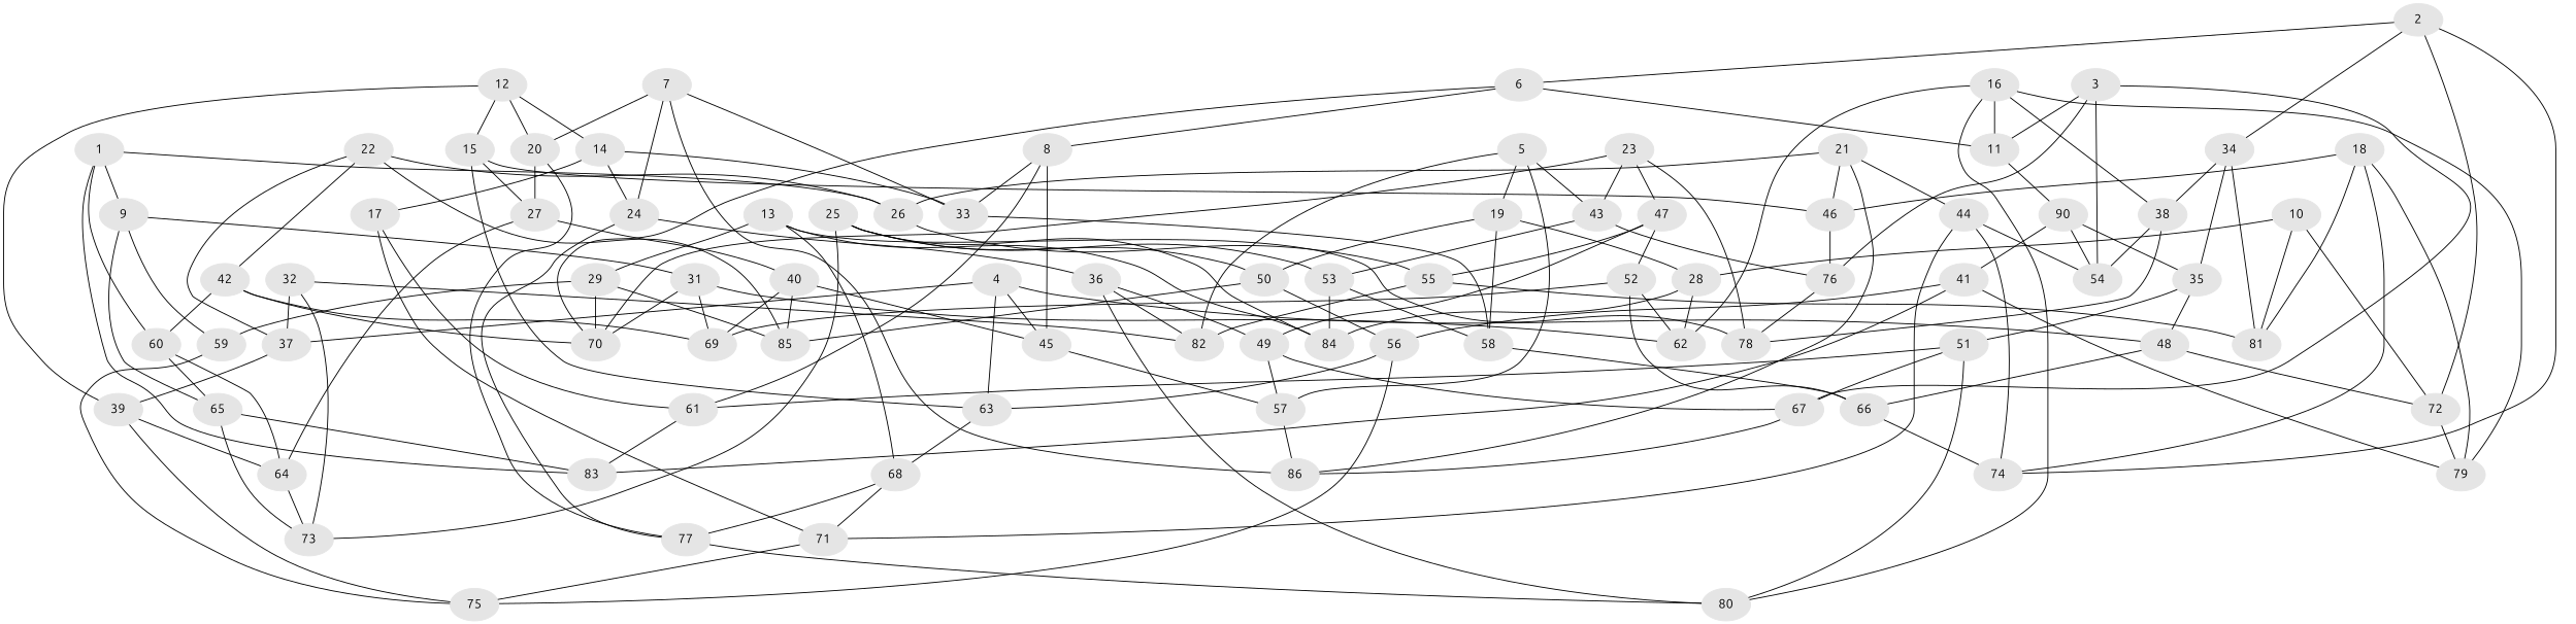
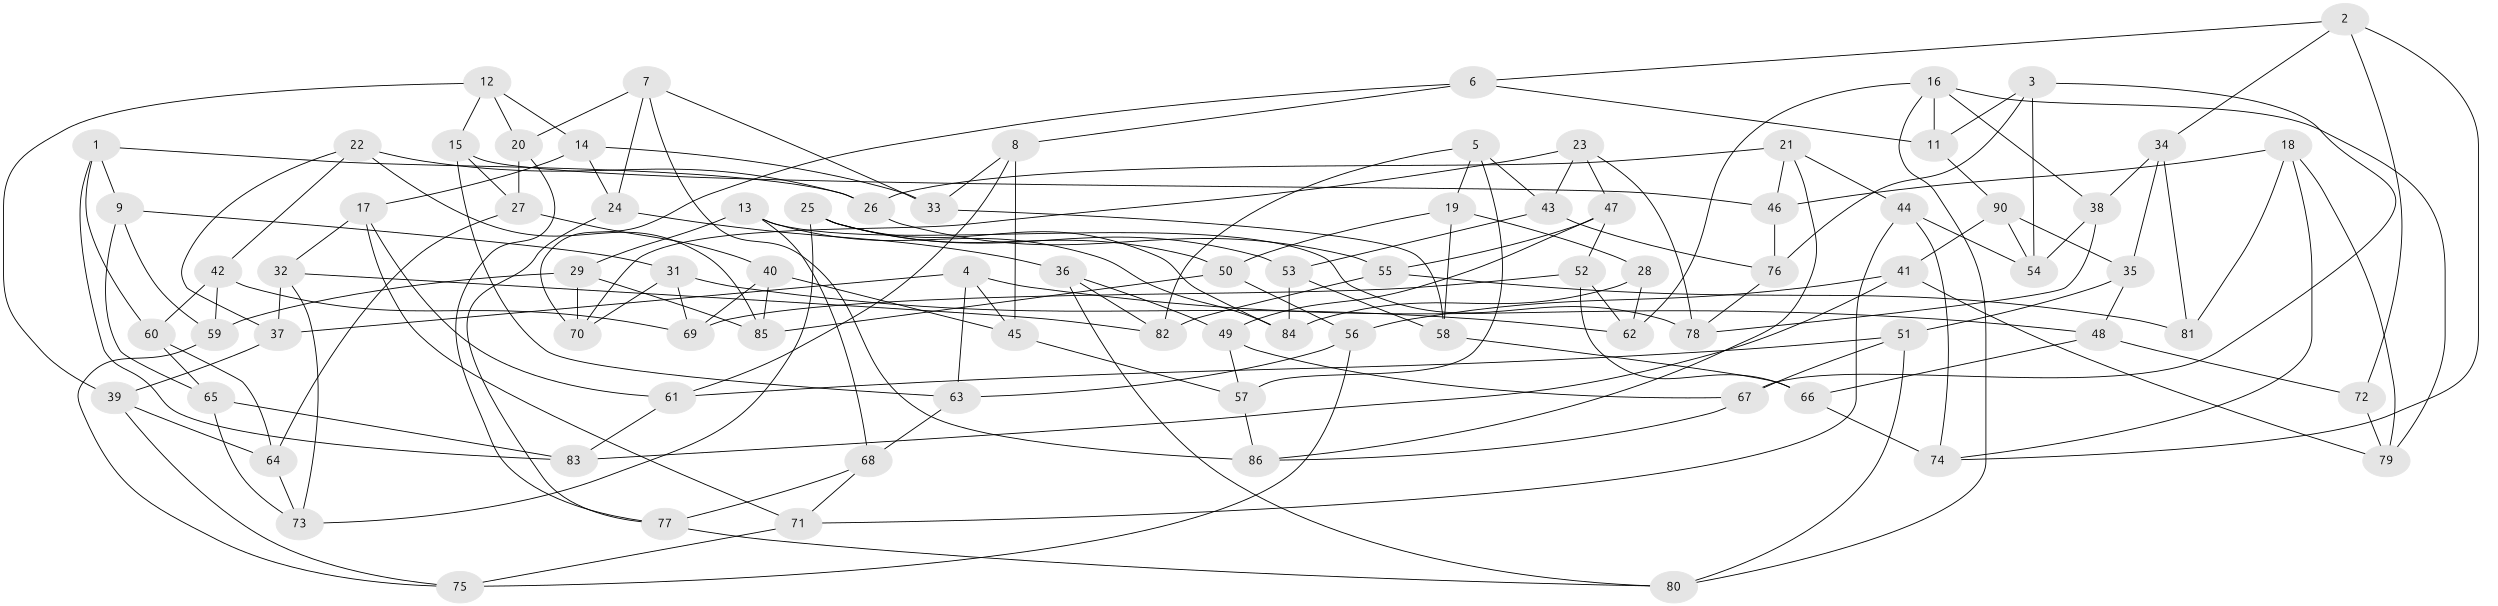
  graph {
    fontname=Ubuntu
    node [color=gray90 fontname=Ubuntu style=filled]
    edge [fontname=Ubuntu]
    1
    9
    26
    60
    83
    31
    59
    65
    55
    64
    2
    6
    34
    72
    74
    11
    8
    70
    81
    38
    35
    79
    3
    54
    67
    76
    n27 [label=90]
    86
    78
    4
    37
    45
    48
    63
    39
    57
    66
    68
    5
    19
    43
    82
    28
    50
    58
    53
    33
    61
    7
    20
    24
    27
    77
    36
    62
    69
    75
    73
-   10
    84
    41
    12
    14
    15
    17
    46
    13
    29
    85
    71
    32
    40
    16
    80
    18
    56
    21
    44
    22
    42
    23
    47
    49
    52
    25
    51
    1 -- 9
    1 -- 26
    1 -- 60
    1 -- 83
    9 -- 31
    9 -- 59
    9 -- 65
    26 -- 55
    60 -- 65
    60 -- 64
    31 -- 70
    31 -- 62
    31 -- 69
    59 -- 75
    65 -- 83
    65 -- 73
    55 -- 81
    55 -- 82
    64 -- 73
    2 -- 6
    2 -- 34
    2 -- 72
    2 -- 74
    6 -- 11
    6 -- 8
    6 -- 70
    34 -- 81
    34 -- 38
    34 -- 35
    72 -- 79
    11 -- n27
    8 -- 45
    8 -- 33
    8 -- 61
    38 -- 54
    38 -- 78
    35 -- 48
    35 -- 51
    3 -- 11
    3 -- 54
    3 -- 67
    3 -- 76
    67 -- 86
    76 -- 78
    n27 -- 35
    n27 -- 54
    n27 -- 41
    4 -- 37
    4 -- 45
    4 -- 48
    4 -- 63
    37 -- 39
    45 -- 57
    48 -- 72
    48 -- 66
    63 -- 68
    39 -- 64
    39 -- 75
    57 -- 86
    66 -- 74
    68 -- 77
    68 -- 71
    5 -- 57
    5 -- 19
    5 -- 43
    5 -- 82
    19 -- 28
    19 -- 50
    19 -- 58
    43 -- 76
    43 -- 53
    28 -- 62
    28 -- 84
    50 -- 85
    50 -- 56
    58 -- 66
    53 -- 58
    53 -- 84
    33 -- 58
    61 -- 83
    7 -- 86
    7 -- 33
    7 -- 20
    7 -- 24
    20 -- 27
    20 -- 77
    24 -- 77
    24 -- 36
    27 -- 64
    27 -- 40
    77 -- 80
    36 -- 82
    36 -- 80
    36 -- 49
-   10 -- 72
-   10 -- 81
-   10 -- 28
    41 -- 83
    41 -- 79
    41 -- 56
    12 -- 39
    12 -- 20
    12 -- 14
    12 -- 15
    14 -- 33
    14 -- 24
    14 -- 17
    15 -- 63
    15 -- 27
    15 -- 46
    17 -- 61
    17 -- 71
+   17 -- 32
    46 -- 76
    13 -- 78
    13 -- 68
    13 -- 84
    13 -- 29
    29 -- 59
    29 -- 70
    29 -- 85
    71 -- 75
    32 -- 37
    32 -- 82
    32 -- 73
    40 -- 45
    40 -- 69
    40 -- 85
    16 -- 11
    16 -- 38
    16 -- 79
    16 -- 62
    16 -- 80
    18 -- 74
    18 -- 81
    18 -- 79
    18 -- 46
    56 -- 63
    56 -- 75
    21 -- 26
    21 -- 86
    21 -- 46
    21 -- 44
    44 -- 74
    44 -- 54
    44 -- 71
    22 -- 26
    22 -- 37
    22 -- 85
    22 -- 42
    42 -- 60
-   42 -- 70
+   42 -- 59
    42 -- 69
    23 -- 70
    23 -- 78
    23 -- 43
    23 -- 47
    47 -- 55
    47 -- 49
    47 -- 52
    49 -- 67
    49 -- 57
    52 -- 66
    52 -- 62
    52 -- 69
    25 -- 50
    25 -- 53
    25 -- 73
    25 -- 84
    51 -- 67
    51 -- 61
    51 -- 80
  }
